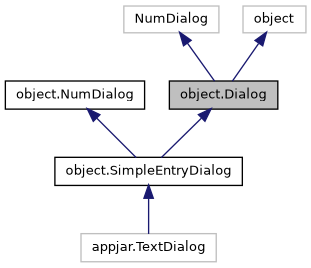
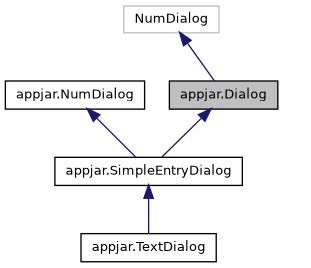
  digraph {
    node [color=black fillcolor=white fontname=Helvetica fontsize=10 shape=record style=filled]
    edge [color=midnightblue dir=back fontname=Helvetica fontsize=10 labelfontname=Helvetica labelfontsize=10 style=solid]
-   n1 [fillcolor=grey75 fontcolor=black height=0.2 label="object.Dialog" width=0.4]
-   n2 [height=0.2 label="object.SimpleEntryDialog" width=0.4]
-   n3 [color=grey75 height=0.2 label="appjar.TextDialog" width=0.4]
+   n1 [fillcolor=grey75 fontcolor=black height=0.2 label="appjar.Dialog" width=0.4]
+   n2 [height=0.2 label="appjar.SimpleEntryDialog" width=0.4]
+   n3 [height=0.2 label="appjar.TextDialog" width=0.4]
    n4 [color=grey75 height=0.2 label=NumDialog width=0.4]
-   n5 [color=grey75 height=0.2 label=object width=0.4]
-   n6 [height=0.2 label="object.NumDialog" width=0.4]
+   n6 [height=0.2 label="appjar.NumDialog" width=0.4]
    n1 -> n2
    n2 -> n3
    n4 -> n1
-   n5 -> n1
    n6 -> n2
  }
